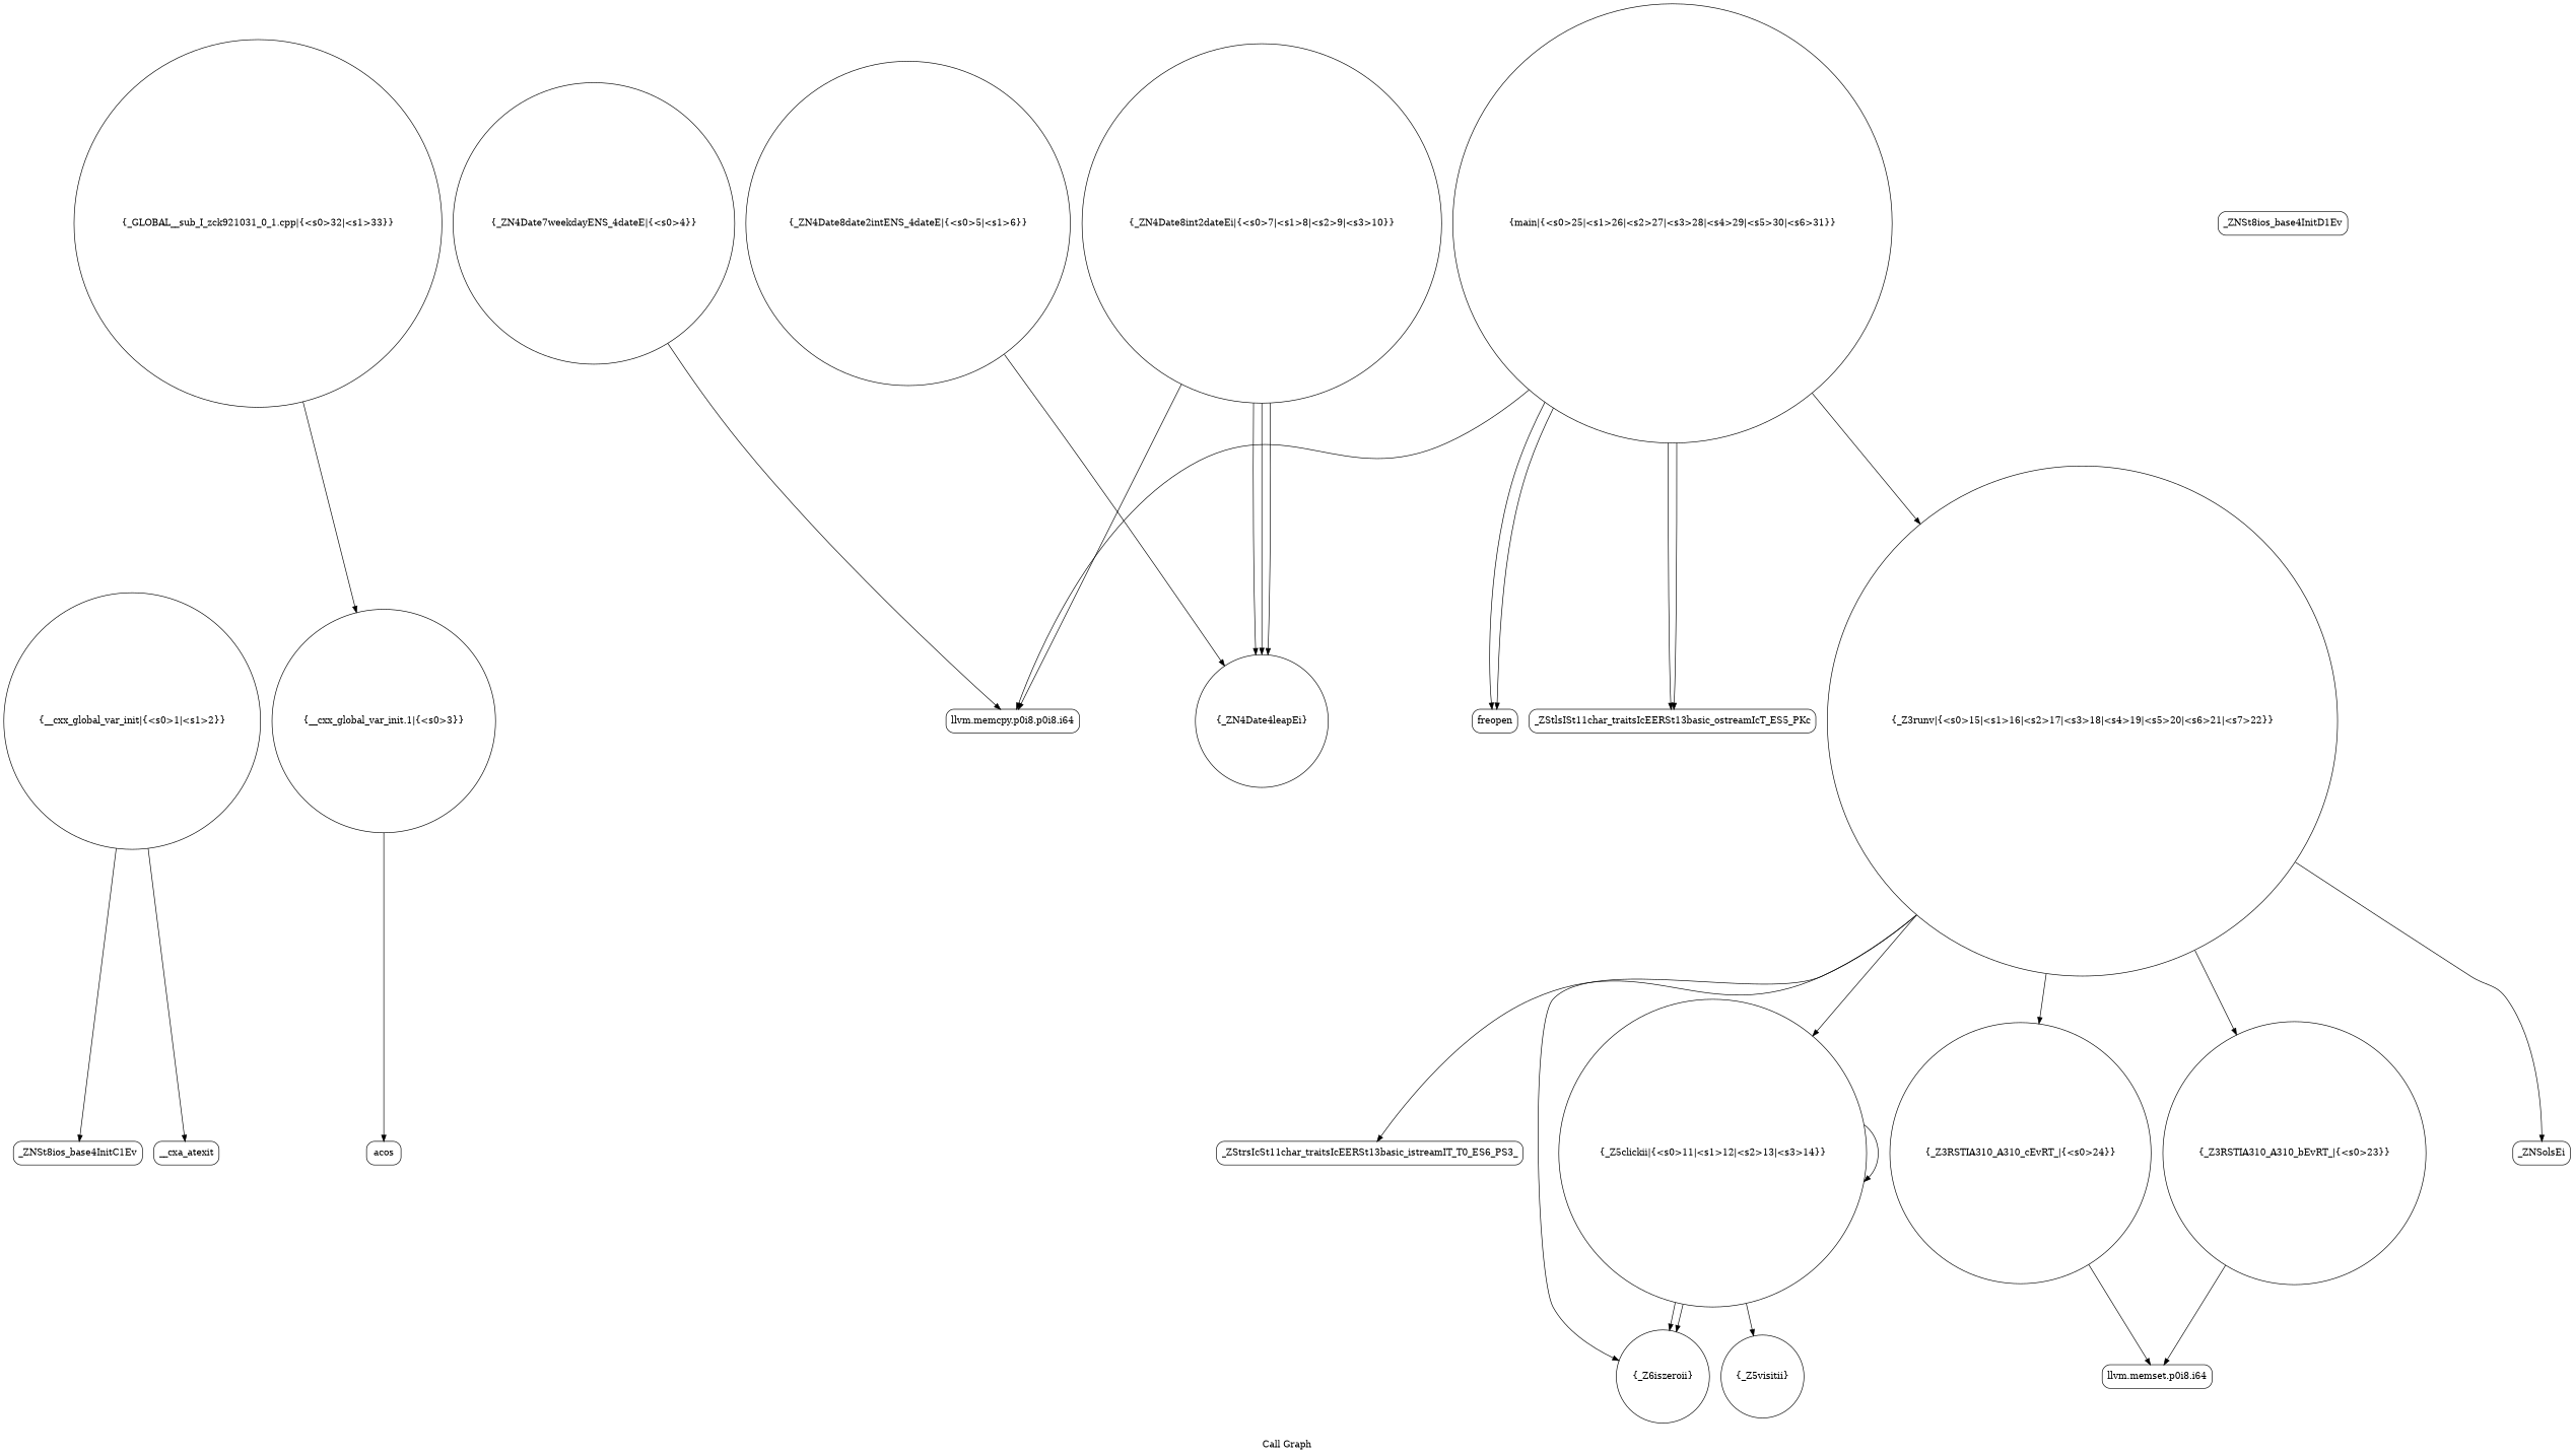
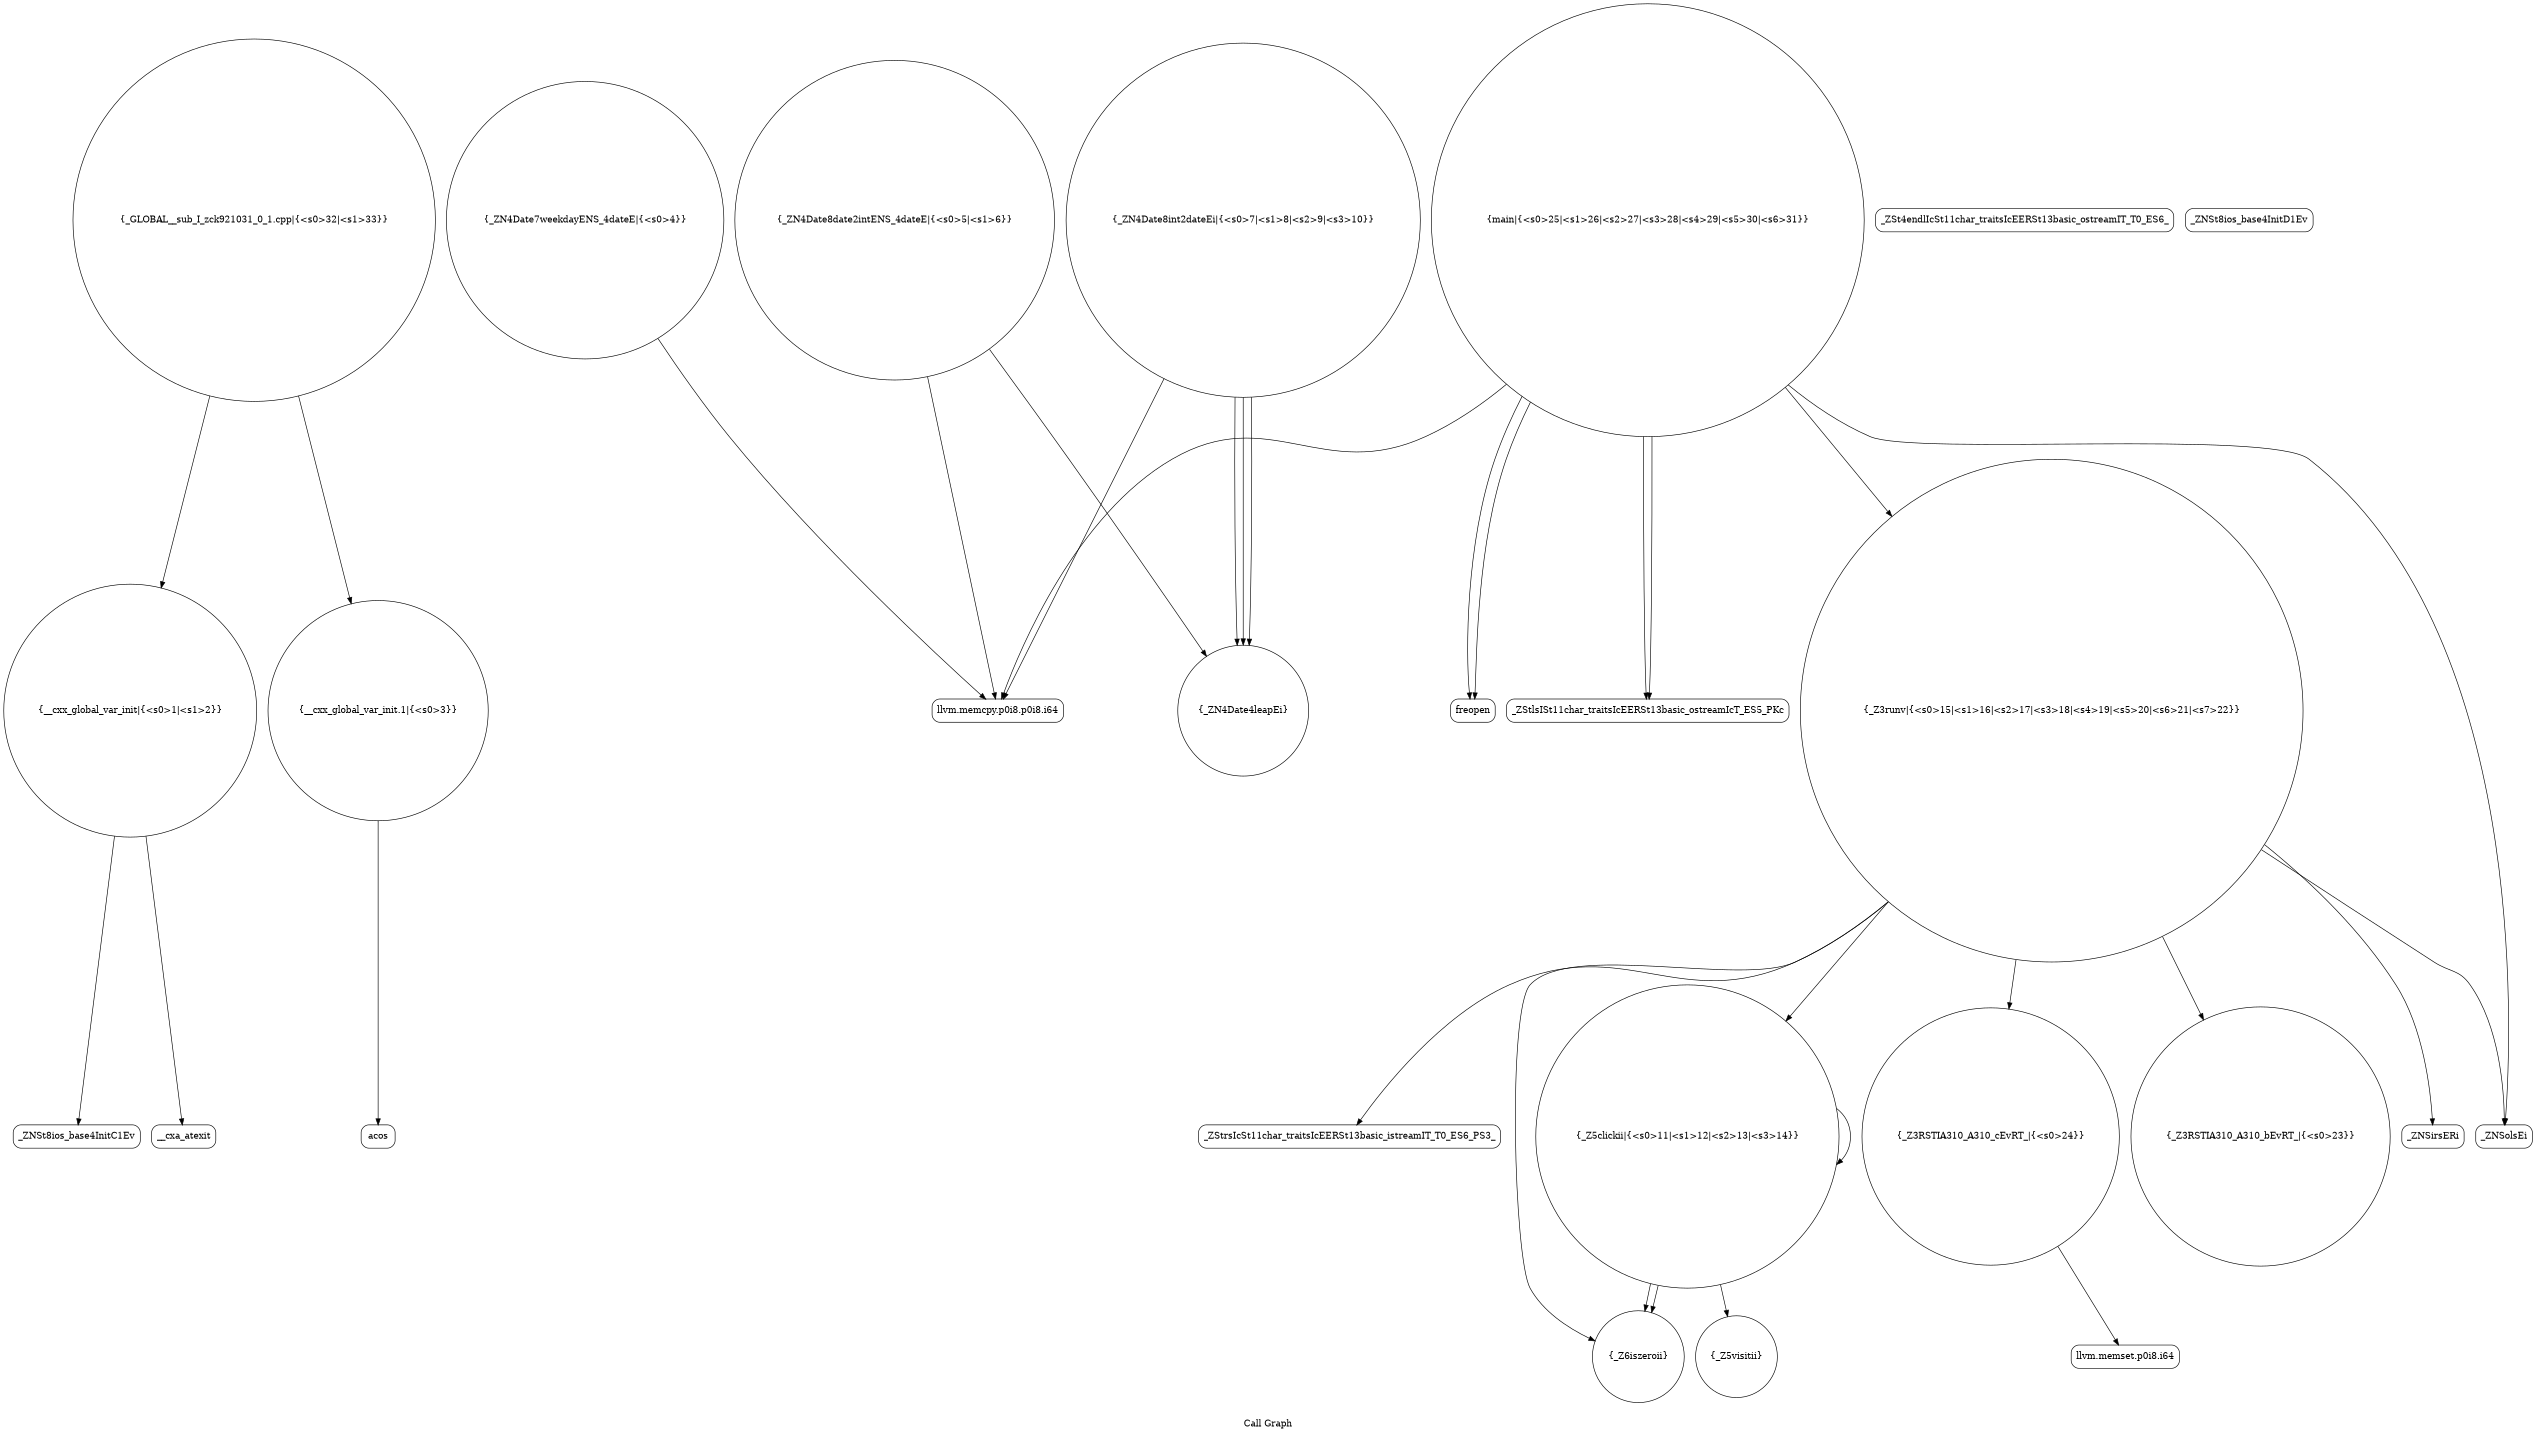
  digraph {
    label="Call Graph"
    node [shape=circle]
    edge [color=black tailport=s0]
    n1 [label="{__cxx_global_var_init|{<s0>1|<s1>2}}"]
    n2 [label="{_ZNSt8ios_base4InitC1Ev}" shape=Mrecord]
    n3 [label="{__cxa_atexit}" shape=Mrecord]
    n4 [label="{_GLOBAL__sub_I_zck921031_0_1.cpp|{<s0>32|<s1>33}}"]
    n5 [label="{__cxx_global_var_init.1|{<s0>3}}"]
    n6 [label="{acos}" shape=Mrecord]
    n7 [label="{llvm.memcpy.p0i8.p0i8.i64}" shape=Mrecord]
    n8 [label="{_Z3runv|{<s0>15|<s1>16|<s2>17|<s3>18|<s4>19|<s5>20|<s6>21|<s7>22}}"]
    n9 [label="{_Z3RSTIA310_A310_bEvRT_|{<s0>23}}"]
    n10 [label="{_Z3RSTIA310_A310_cEvRT_|{<s0>24}}"]
+   n11 [label="{_ZNSirsERi}" shape=Mrecord]
    n12 [label="{_ZStrsIcSt11char_traitsIcEERSt13basic_istreamIT_T0_ES6_PS3_}" shape=Mrecord]
    n13 [label="{_Z6iszeroii}"]
    n14 [label="{_Z5clickii|{<s0>11|<s1>12|<s2>13|<s3>14}}"]
    n15 [label="{_ZNSolsEi}" shape=Mrecord]
    n16 [label="{llvm.memset.p0i8.i64}" shape=Mrecord]
    n17 [label="{_Z5visitii}"]
+   n18 [label="{_ZSt4endlIcSt11char_traitsIcEERSt13basic_ostreamIT_T0_ES6_}" shape=Mrecord]
    n19 [label="{_ZNSt8ios_base4InitD1Ev}" shape=Mrecord]
    n20 [label="{_ZN4Date4leapEi}"]
    n21 [label="{freopen}" shape=Mrecord]
    n22 [label="{_ZN4Date7weekdayENS_4dateE|{<s0>4}}"]
    n23 [label="{_ZN4Date8date2intENS_4dateE|{<s0>5|<s1>6}}"]
    n24 [label="{main|{<s0>25|<s1>26|<s2>27|<s3>28|<s4>29|<s5>30|<s6>31}}"]
    n25 [label="{_ZStlsISt11char_traitsIcEERSt13basic_ostreamIcT_ES5_PKc}" shape=Mrecord]
    n26 [label="{_ZN4Date8int2dateEi|{<s0>7|<s1>8|<s2>9|<s3>10}}"]
    n1 -> n2
    n1 -> n3 [tailport=s1]
+   n4 -> n1
    n4 -> n5 [tailport=s1]
    n5 -> n6
    n8 -> n9
    n8 -> n10 [tailport=s1]
+   n8 -> n11 [tailport=s2]
    n8 -> n12 [tailport=s3]
    n8 -> n13 [tailport=s4]
    n8 -> n14 [tailport=s5]
    n8 -> n15 [tailport=s6]
-   n9 -> n16
    n10 -> n16
    n14 -> n13
    n14 -> n13 [tailport=s1]
    n14 -> n14 [tailport=s2]
    n14 -> n17 [tailport=s3]
    n22 -> n7
+   n23 -> n7
    n23 -> n20 [tailport=s1]
    n24 -> n7 [tailport=s2]
    n24 -> n8 [tailport=s6]
+   n24 -> n15 [tailport=s4]
    n24 -> n21
    n24 -> n21 [tailport=s1]
    n24 -> n25 [tailport=s3]
    n24 -> n25 [tailport=s5]
    n26 -> n7 [tailport=s3]
    n26 -> n20
    n26 -> n20 [tailport=s1]
    n26 -> n20 [tailport=s2]
  }
